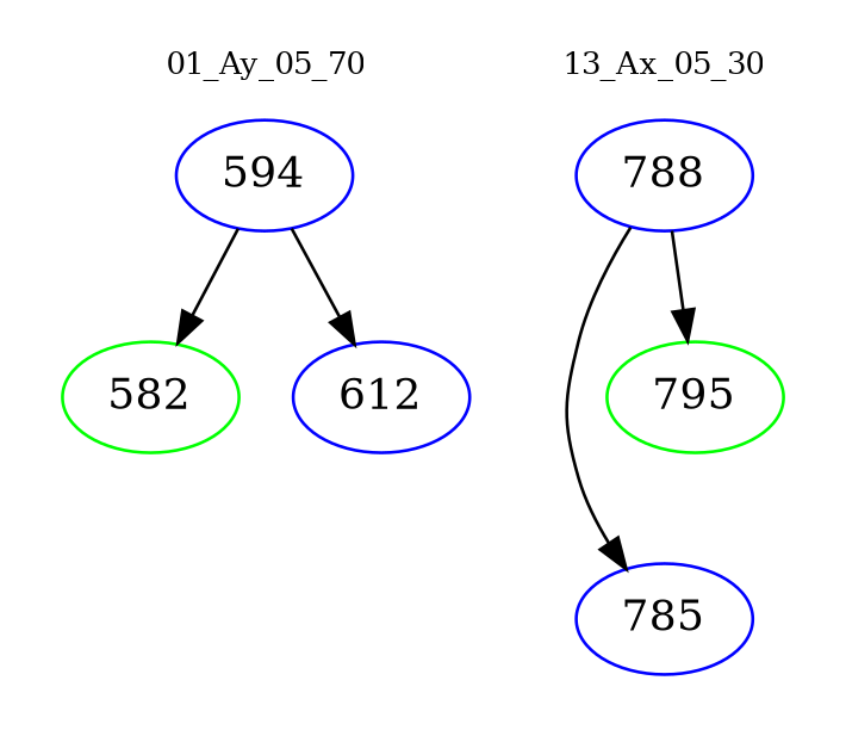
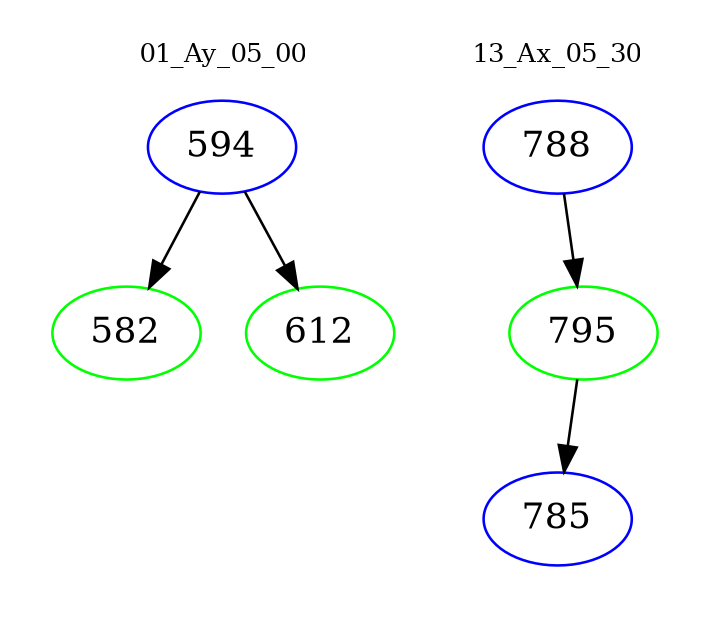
  digraph {
    node [color=blue]
    edge [color=black]
    n1 [label=594]
    n2 [color=green label=582]
-   n3 [label=612]
+   n3 [color=green label=612]
    n4 [label=788]
    n5 [label=785]
    n6 [color=green label=795]
    subgraph cluster_1 {
      color=white
      fontsize=10
-     label="01_Ay_05_70"
+     label="01_Ay_05_00"
      n1
      n2
      n3
    }
    subgraph cluster_2 {
      color=white
      fontsize=10
      label="13_Ax_05_30"
      n4
      n5
      n6
    }
    n1 -> n2
    n1 -> n3
-   n4 -> n5
+   n6 -> n5
    n4 -> n6
  }
